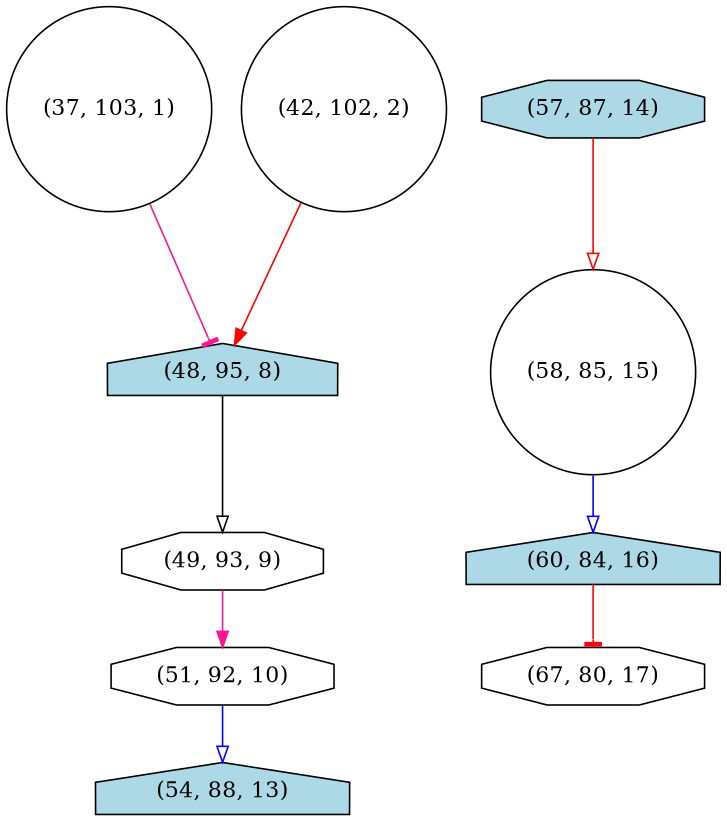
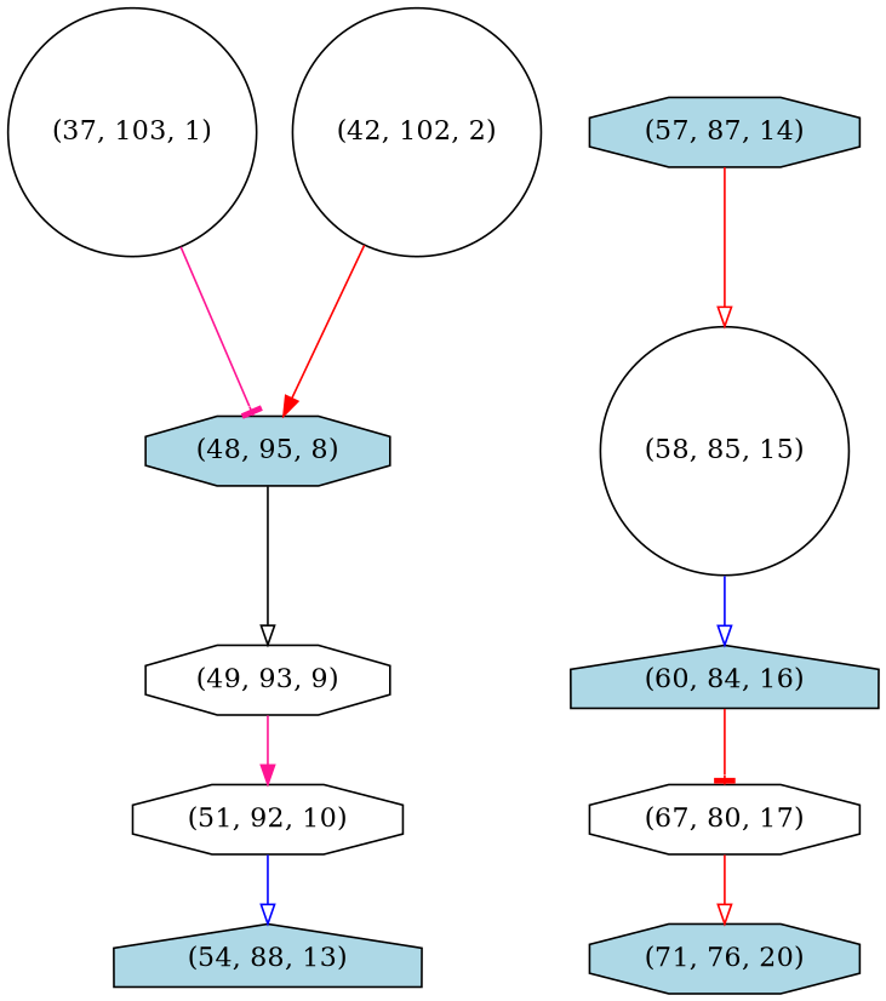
  digraph {
    node [fillcolor=white shape=octagon style=filled]
    edge [arrowhead=onormal color=red]
    "(37, 103, 1)" [shape=circle]
-   "(48, 95, 8)" [fillcolor=lightblue shape=house]
+   "(48, 95, 8)" [fillcolor=lightblue]
    "(42, 102, 2)" [shape=circle]
    "(49, 93, 9)"
    "(51, 92, 10)"
    "(54, 88, 13)" [fillcolor=lightblue shape=house]
    "(57, 87, 14)" [fillcolor=lightblue]
    "(58, 85, 15)" [shape=circle]
    "(60, 84, 16)" [fillcolor=lightblue shape=house]
    "(67, 80, 17)"
+   "(71, 76, 20)" [fillcolor=lightblue]
    "(37, 103, 1)" -> "(48, 95, 8)" [arrowhead=tee color=deeppink]
    "(48, 95, 8)" -> "(49, 93, 9)" [color=black]
    "(42, 102, 2)" -> "(48, 95, 8)" [arrowhead=normal]
    "(49, 93, 9)" -> "(51, 92, 10)" [arrowhead=normal color=deeppink]
    "(51, 92, 10)" -> "(54, 88, 13)" [color=blue]
    "(57, 87, 14)" -> "(58, 85, 15)"
    "(58, 85, 15)" -> "(60, 84, 16)" [color=blue]
    "(60, 84, 16)" -> "(67, 80, 17)" [arrowhead=tee]
+   "(67, 80, 17)" -> "(71, 76, 20)"
  }
